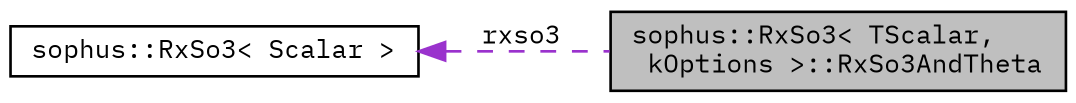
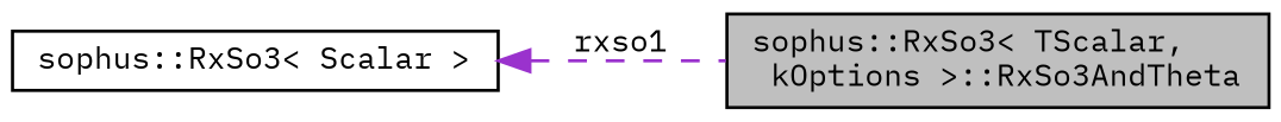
  digraph {
    rankdir=LR
    fontname="IBM Plex Mono"
    node [color=black fontname="IBM Plex Mono" fontsize=10 shape=record style=filled]
    n1 [fillcolor=grey75 fontcolor=black height=0.2 label="sophus::RxSo3\< TScalar,\l kOptions \>::RxSo3AndTheta" width=0.4]
    n2 [fillcolor=white height=0.2 label="sophus::RxSo3\< Scalar \>" width=0.4]
-   n2 -> n1 [color=darkorchid3 dir=back fontname="IBM Plex Mono" fontsize=10 label=" rxso3" labelfontname=Helvetica labelfontsize=10 style=dashed]
+   n2 -> n1 [color=darkorchid3 dir=back fontname="IBM Plex Mono" fontsize=10 label=" rxso1" labelfontname=Helvetica labelfontsize=10 style=dashed]
  }
